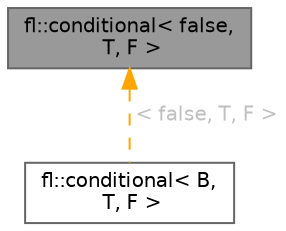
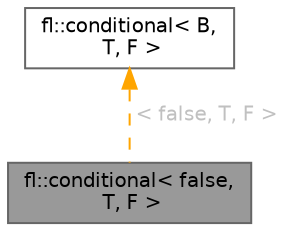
  digraph {
    node [color=gray40 fontname=Helvetica fontsize=10 shape=box style=filled]
    n1 [fillcolor=grey60 fontcolor=black height=0.2 label="fl::conditional\< false,\l T, F \>" width=0.4]
    n2 [fillcolor=white height=0.2 label="fl::conditional\< B,\l T, F \>" width=0.4]
-   n1 -> n2 [color=orange dir=back fontcolor=grey fontname=Helvetica fontsize=10 label=" \< false, T, F \>" labelfontname=Helvetica labelfontsize=10 style=dashed]
+   n2 -> n1 [color=orange dir=back fontcolor=grey fontname=Helvetica fontsize=10 label=" \< false, T, F \>" labelfontname=Helvetica labelfontsize=10 style=dashed]
  }
